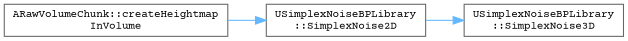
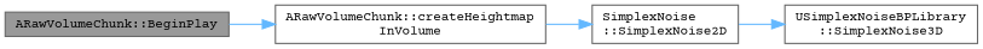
  digraph {
    fontname="Courier Prime"
    rankdir=LR
    node [color=grey40 fillcolor=white fontname="Courier Prime" fontsize=10 shape=box style=filled]
    edge [color=steelblue1 fontname="Courier Prime" fontsize=10 labelfontname=Helvetica labelfontsize=10 style=solid]
+   n1 [color=gray40 fillcolor=grey60 fontcolor=black height=0.2 label="ARawVolumeChunk::BeginPlay" width=0.4]
    n2 [height=0.2 label="ARawVolumeChunk::createHeightmap\lInVolume" width=0.4]
-   n3 [height=0.2 label="USimplexNoiseBPLibrary\l::SimplexNoise2D" width=0.4]
+   n3 [height=0.2 label="SimplexNoise\l::SimplexNoise2D" width=0.4]
    n4 [height=0.2 label="USimplexNoiseBPLibrary\l::SimplexNoise3D" width=0.4]
+   n1 -> n2
    n2 -> n3
    n3 -> n4
  }
